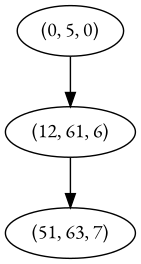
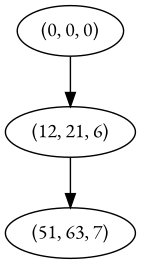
  digraph {
    fontname="EB Garamond"
    node [fontname="EB Garamond"]
    edge [fontname="EB Garamond"]
-   "(0, 0, 0)" [label="(0, 5, 0)"]
-   "(12, 21, 6)" [label="(12, 61, 6)"]
+   "(0, 0, 0)"
+   "(12, 21, 6)"
    "(51, 63, 7)"
    "(0, 0, 0)" -> "(12, 21, 6)"
    "(12, 21, 6)" -> "(51, 63, 7)"
  }
